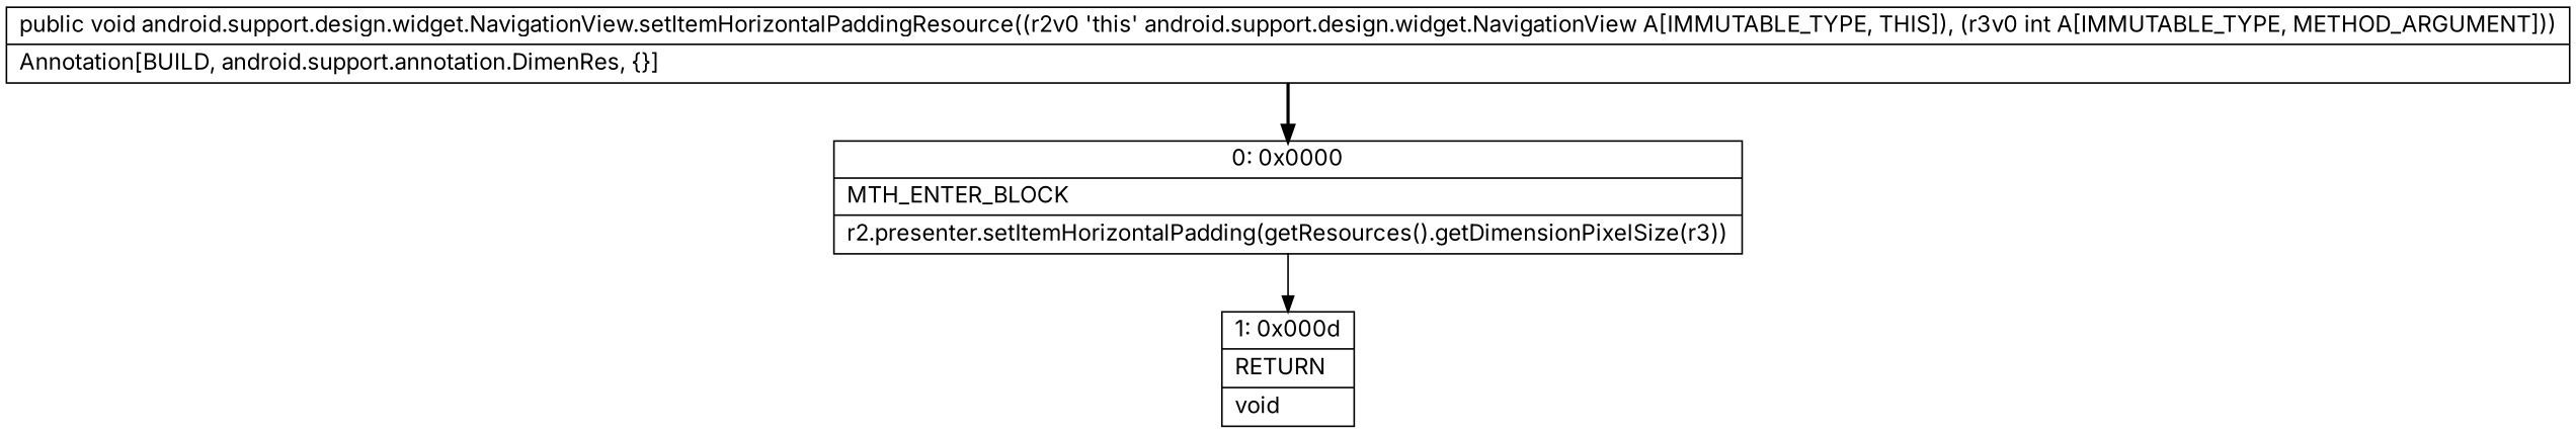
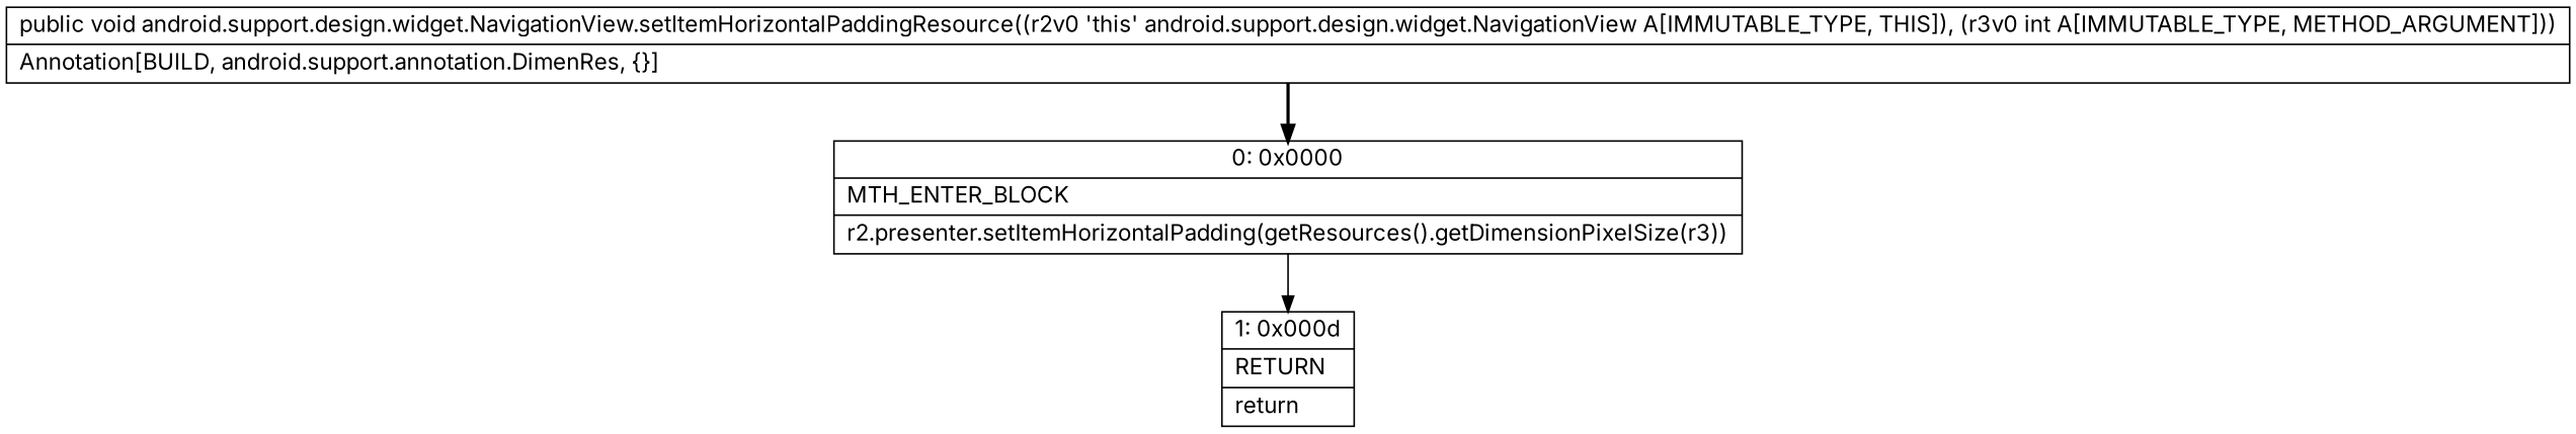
  digraph {
    fontname=Inter
    node [shape=record fontname=Inter]
    edge [fontname=Inter]
    n1 [label="{0\:\ 0x0000|MTH_ENTER_BLOCK\l|r2.presenter.setItemHorizontalPadding(getResources().getDimensionPixelSize(r3))\l}"]
-   n2 [label="{1\:\ 0x000d|RETURN\l|void\l}"]
+   n2 [label="{1\:\ 0x000d|RETURN\l|return\l}"]
    n3 [label="{public void android.support.design.widget.NavigationView.setItemHorizontalPaddingResource((r2v0 'this' android.support.design.widget.NavigationView A[IMMUTABLE_TYPE, THIS]), (r3v0 int A[IMMUTABLE_TYPE, METHOD_ARGUMENT]))  | Annotation[BUILD, android.support.annotation.DimenRes, \{\}]\l}"]
    n1 -> n2 [style=solid]
    n3 -> n1 [style=bold]
  }
